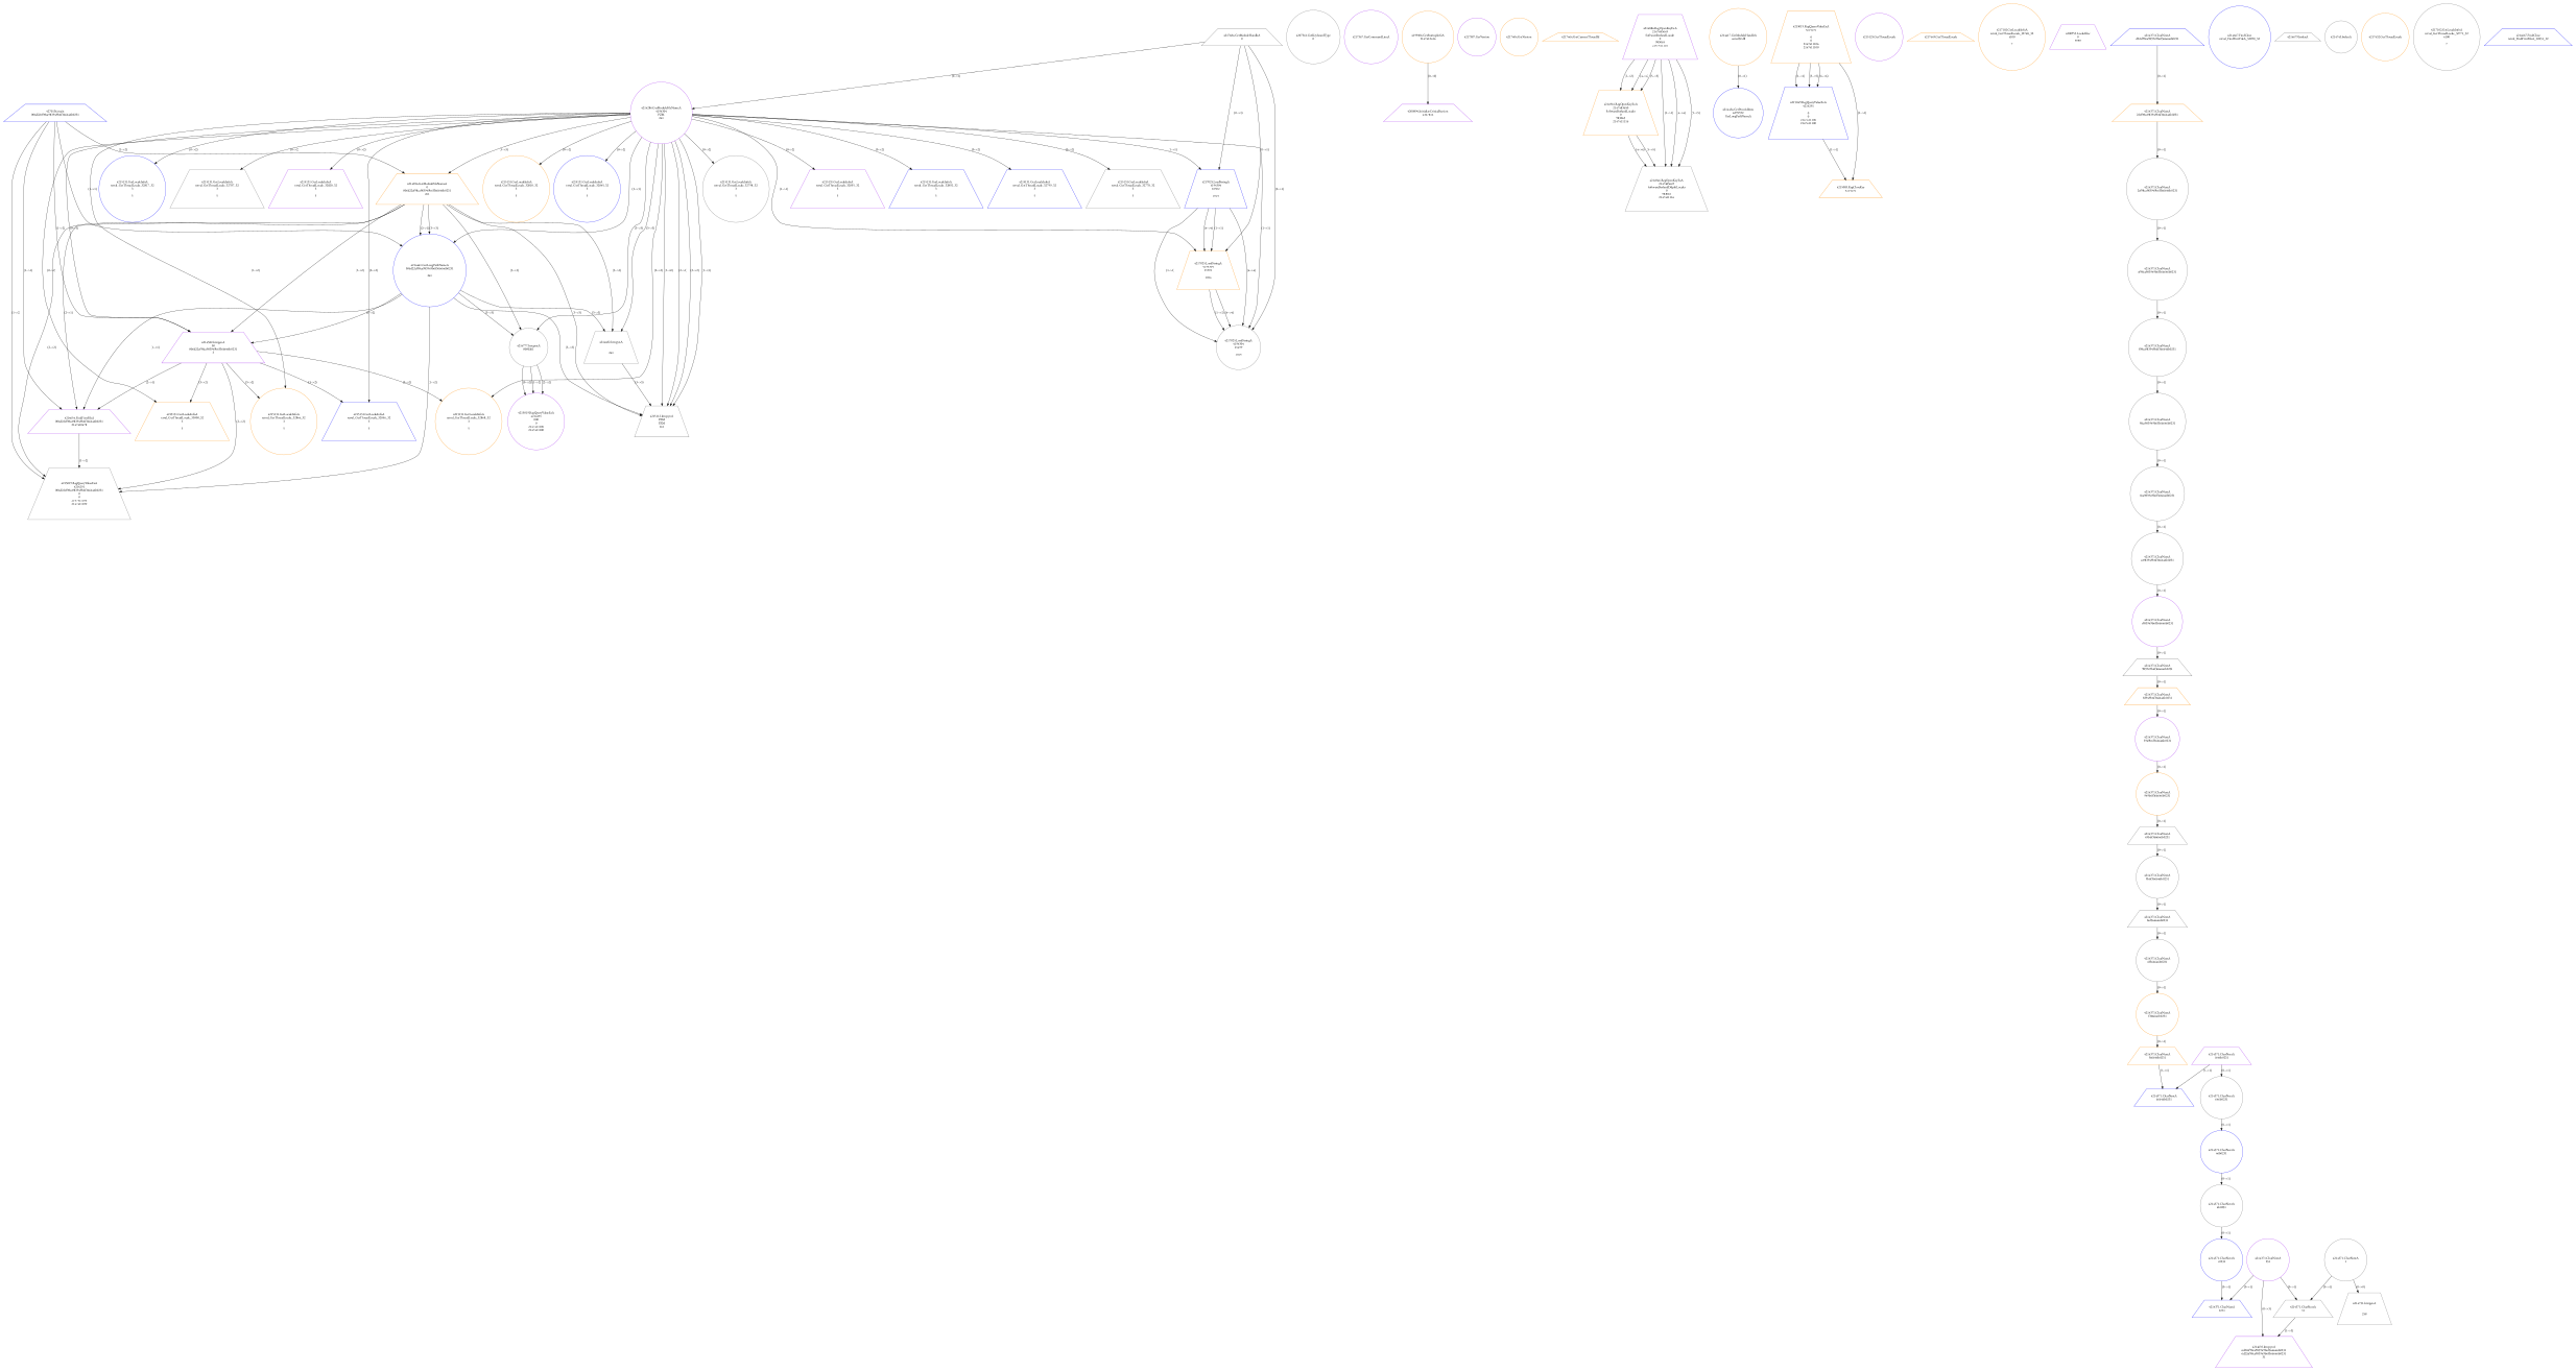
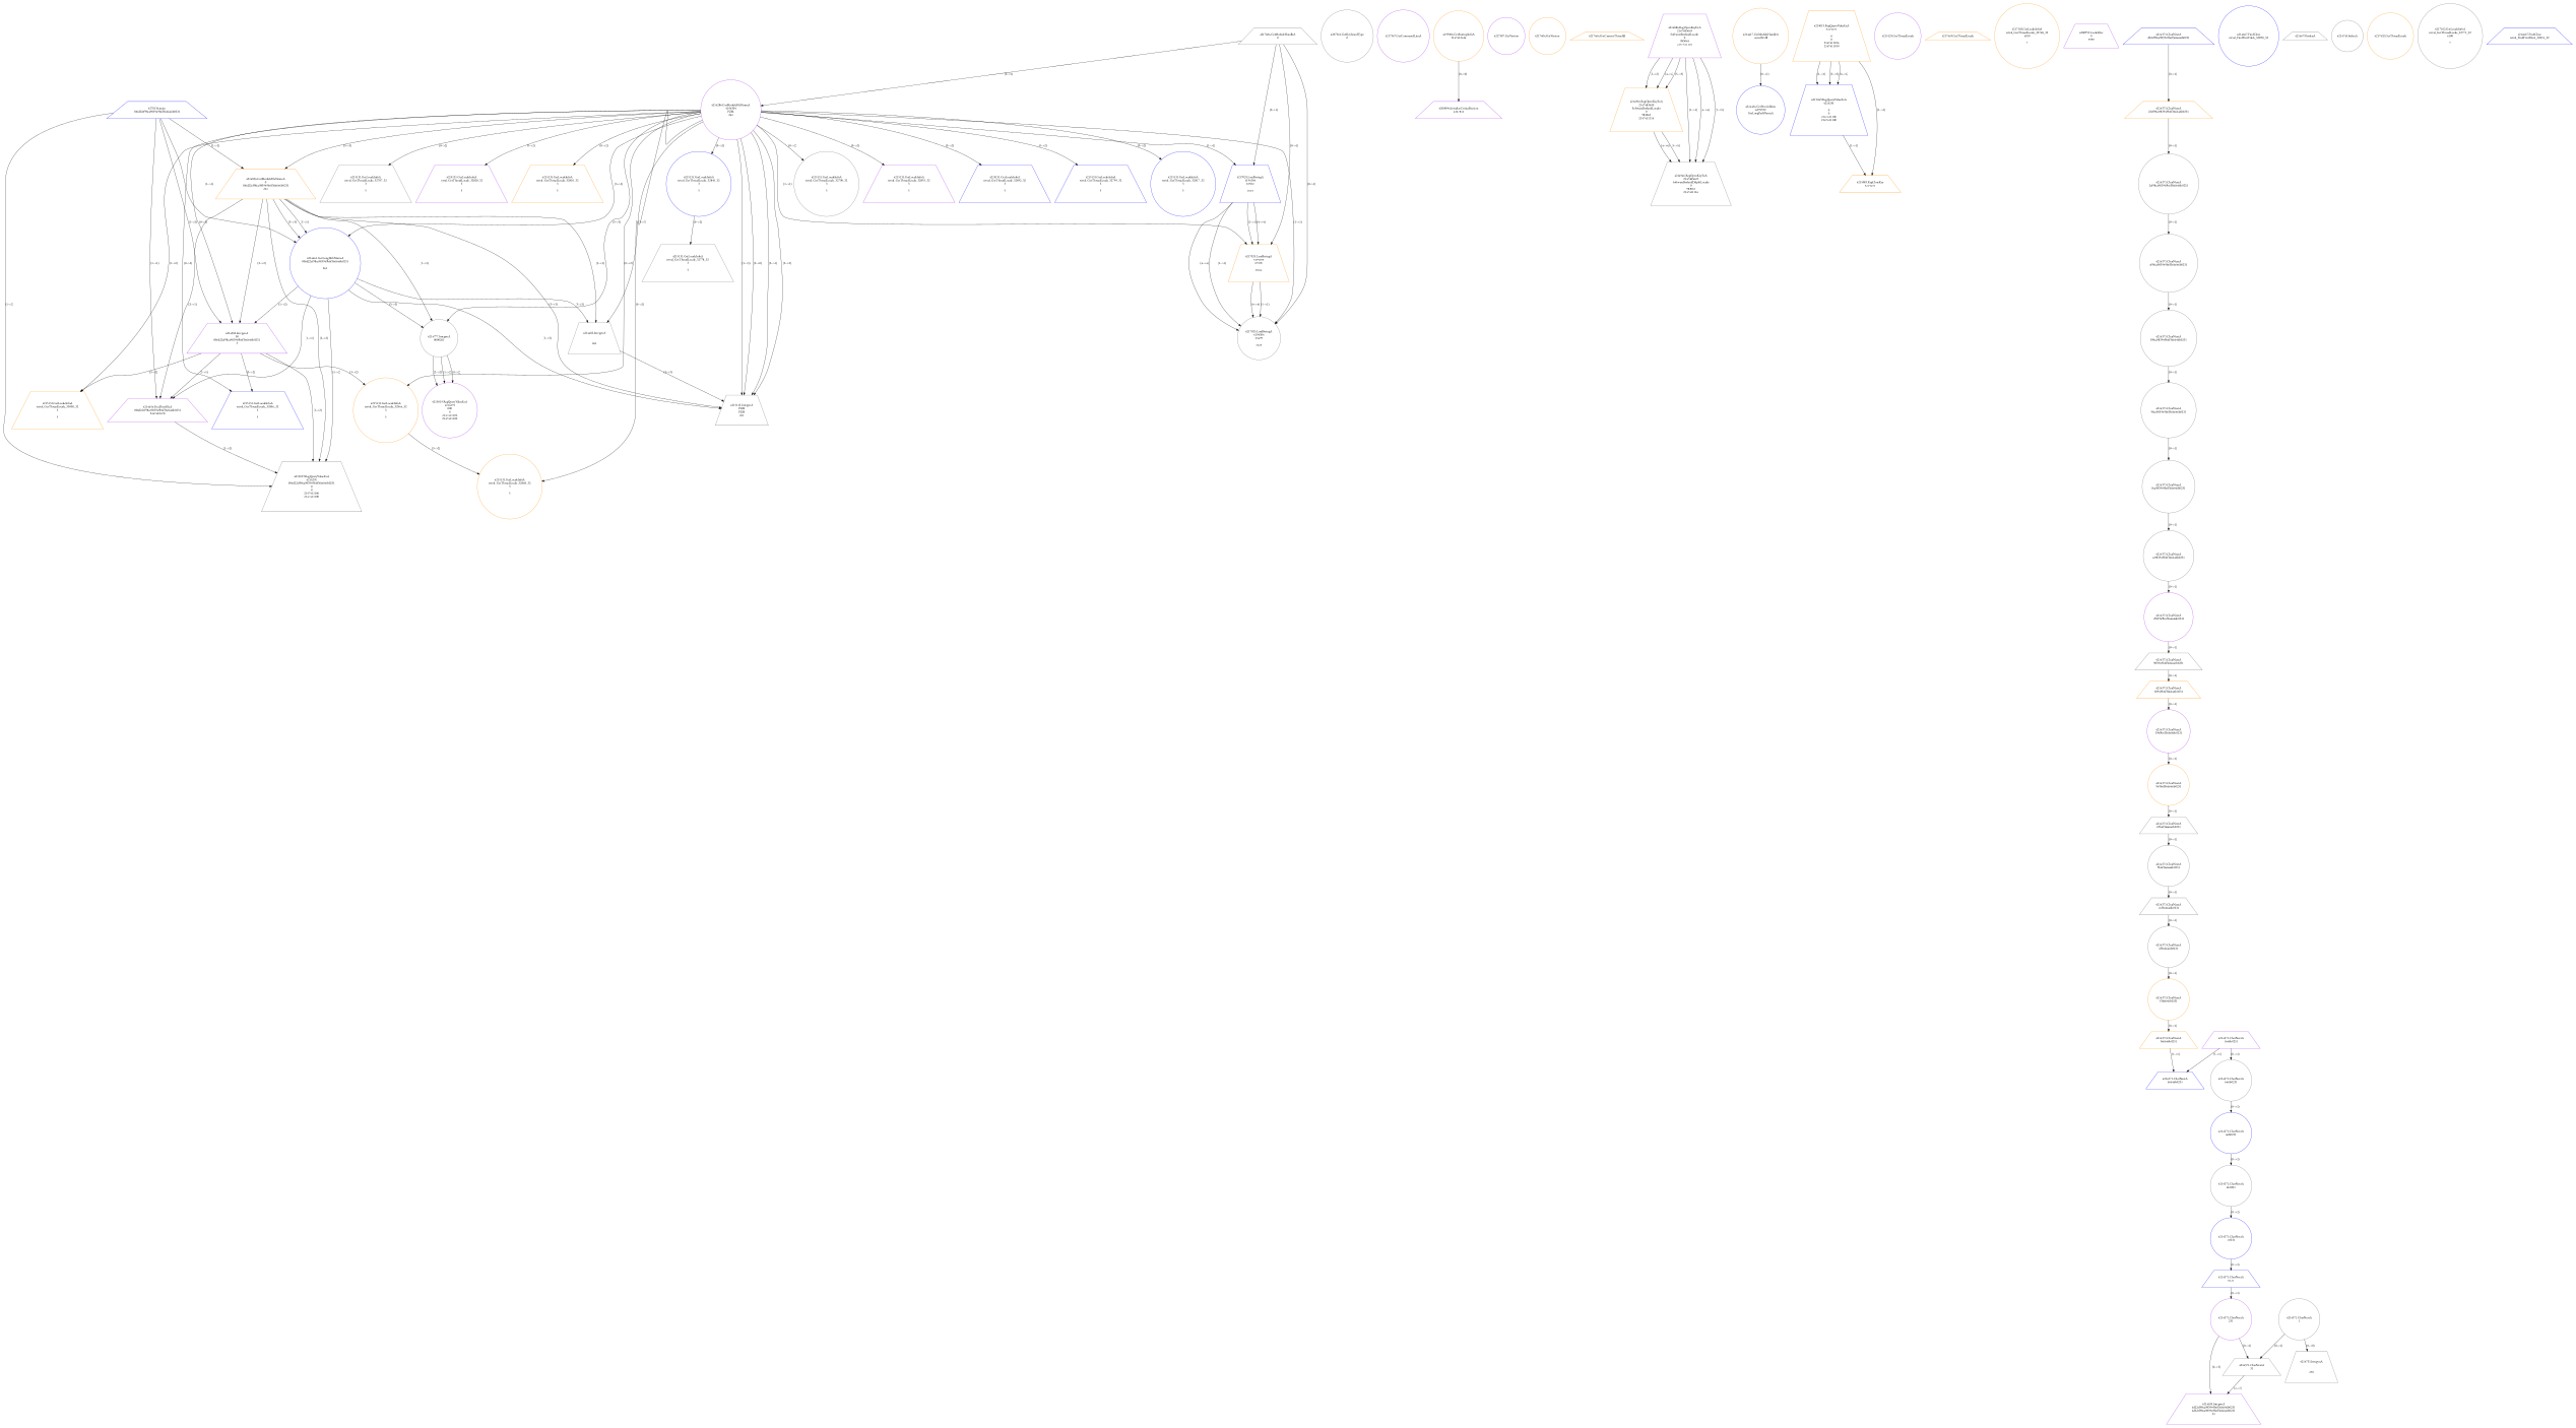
  digraph {
    fontname="EB Garamond"
    node [color=gray40 fontname="EB Garamond" shape=trapezium]
    edge [fontname="EB Garamond"]
    n1 [color=blue label="4270136.main\n006d22ef98ca983949b6f366646b0231"]
    n2 [color=darkorange label="4214856.GetModuleFileNameA\n0\n006d22ef98ca983949b6f366646b0231\n261"]
    n3 [color=blue label="4214461.GetLongPathNameA\n006d22ef98ca983949b6f366646b0231\n\n261" shape=circle]
    n4 [color=purple label="4214582.lstrcpynA\n00\n006d22ef98ca983949b6f366646b0231\n3"]
    n5 [color=purple label="4214654.FindFirstFileA\n006d22ef98ca983949b6f366646b0231\n2147410478"]
    n6 [label="4215019.RegQueryValueExA\n4214291\n006d22ef98ca983949b6f366646b0231\n0\n0\n2147411106\n2147411100"]
    n7 [label="4214482.lstrcpynA\n\n\n261"]
    n8 [label="4215112.lstrcpynA\nPZM\nPZM\n261"]
    n9 [label="4214777.lstrcpynA\n0000261" shape=circle]
    n10 [color=darkorange label="4215131.GetLocaleInfoA\nretval_GetThreadLocale_33000_32\n3\n\n5"]
    n11 [color=blue label="4215131.GetLocaleInfoA\nretval_GetThreadLocale_32856_32\n3\n\n5"]
    n12 [color=darkorange label="4215131.GetLocaleInfoA\nretval_GetThreadLocale_32844_32\n3\n\n5" shape=circle]
    n13 [color=darkorange label="4215131.GetLocaleInfoA\nretval_GetThreadLocale_32868_32\n3\n\n5" shape=circle]
    n14 [label="4217684.GetModuleHandleA\n0"]
    n15 [color=purple label="4214286.GetModuleFileNameA\n4194304\nPZM\n261" shape=circle]
    n16 [color=blue label="4217025.LoadStringA\n4194304\n65502\n\n1024"]
    n17 [color=darkorange label="4217025.LoadStringA\n4194304\n65501\n\n1024"]
    n18 [label="4217025.LoadStringA\n4194304\n65499\n\n1024" shape=circle]
    n19 [label="4215131.GetLocaleInfoA\nretval_GetThreadLocale_32798_32\n3\n\n5" shape=circle]
    n20 [color=purple label="4215131.GetLocaleInfoA\nretval_GetThreadLocale_32855_32\n3\n\n5"]
    n21 [color=blue label="4215131.GetLocaleInfoA\nretval_GetThreadLocale_32892_32\n3\n\n5"]
    n22 [color=blue label="4215131.GetLocaleInfoA\nretval_GetThreadLocale_32799_32\n3\n\n5"]
    n23 [label="4215131.GetLocaleInfoA\nretval_GetThreadLocale_32778_32\n3\n\n5"]
    n24 [color=blue label="4215131.GetLocaleInfoA\nretval_GetThreadLocale_32817_32\n3\n\n5" shape=circle]
    n25 [label="4215131.GetLocaleInfoA\nretval_GetThreadLocale_32787_32\n3\n\n5"]
    n26 [color=purple label="4215131.GetLocaleInfoA\nretval_GetThreadLocale_32820_32\n3\n\n5"]
-   n27 [color=darkorange label="4215131.GetLocaleInfoA\nretval_GetThreadLocale_32810_32\n3\n\n5" shape=circle]
+   n27 [color=darkorange label="4215131.GetLocaleInfoA\nretval_GetThreadLocale_32810_32\n3\n\n5"]
    n28 [color=blue label="4215131.GetLocaleInfoA\nretval_GetThreadLocale_32845_32\n3\n\n5" shape=circle]
    n29 [label="4207361.GetKeyboardType\n0" shape=circle]
    n30 [color=purple label="4217367.GetCommandLineA\n" shape=circle]
    n31 [color=darkorange label="4199106.GetStartupInfoA\n2147412416" shape=circle]
    n32 [color=purple label="4200894.InitializeCriticalSection\n4367812"]
    n33 [color=purple label="4217387.GetVersion\n" shape=circle]
    n34 [color=darkorange label="4217404.GetVersion\n" shape=circle]
    n35 [color=darkorange label="4217464.GetCurrentThreadId\n"]
    n36 [color=purple label="4215019.RegQueryValueExA\n4214291\n000\n0\n2147411106\n2147411100" shape=circle]
    n37 [color=purple label="4214886.RegOpenKeyExA\n2147483649\nSoftware\Borland\Locales\n0\n983065\n2147411116"]
    n38 [color=darkorange label="4214916.RegOpenKeyExA\n2147483650\nSoftware\Borland\Locales\n0\n983065\n2147411116"]
    n39 [label="4214946.RegOpenKeyExA\n2147483649\nSoftware\Borland\Delphi\Locales\n0\n983065\n2147411116"]
    n40 [color=darkorange label="4214417.GetModuleHandleA\nkernel32.dll" shape=circle]
    n41 [color=blue label="4214434.GetProcAddress\n6295592\nGetLongPathNameA" shape=circle]
    n42 [color=darkorange label="4215019.RegQueryValueExA\n4214291\n\n0\n0\n2147411106\n2147411100"]
    n43 [color=blue label="4215049.RegQueryValueExA\n4214291\n\n0\n0\n2147411106\n2147411100"]
    n44 [color=darkorange label="4215083.RegCloseKey\n4214291"]
    n45 [color=purple label="4215125.GetThreadLocale\n" shape=circle]
    n46 [color=darkorange label="4217449.GetThreadLocale\n"]
    n47 [color=darkorange label="4217102.GetLocaleInfoA\nretval_GetThreadLocale_32768_32\n4100\n\n7" shape=circle]
    n48 [color=purple label="4200955.LocalAlloc\n0\n4088"]
    n49 [color=blue label="4214371.CharNextA\nd22ef98ca983949b6f366646b0231"]
    n50 [color=darkorange label="4214371.CharNextA\n22ef98ca983949b6f366646b0231"]
    n51 [label="4214371.CharNextA\n2ef98ca983949b6f366646b0231" shape=circle]
    n52 [label="4214371.CharNextA\nef98ca983949b6f366646b0231" shape=circle]
    n53 [label="4214371.CharNextA\nf98ca983949b6f366646b0231" shape=circle]
    n54 [label="4214371.CharNextA\n98ca983949b6f366646b0231" shape=circle]
    n55 [label="4214371.CharNextA\n8ca983949b6f366646b0231" shape=circle]
    n56 [label="4214371.CharNextA\nca983949b6f366646b0231" shape=circle]
    n57 [color=purple label="4214371.CharNextA\na983949b6f366646b0231" shape=circle]
    n58 [label="4214371.CharNextA\n983949b6f366646b0231"]
    n59 [color=darkorange label="4214371.CharNextA\n83949b6f366646b0231"]
    n60 [color=purple label="4214371.CharNextA\n3949b6f366646b0231" shape=circle]
    n61 [color=darkorange label="4214371.CharNextA\n949b6f366646b0231" shape=circle]
    n62 [label="4214371.CharNextA\n49b6f366646b0231"]
    n63 [label="4214371.CharNextA\n9b6f366646b0231" shape=circle]
    n64 [label="4214371.CharNextA\nb6f366646b0231"]
    n65 [label="4214371.CharNextA\n6f366646b0231" shape=circle]
    n66 [color=darkorange label="4214371.CharNextA\nf366646b0231" shape=circle]
    n67 [color=darkorange label="4214371.CharNextA\n366646b0231"]
    n68 [color=blue label="4214371.CharNextA\n66646b0231"]
    n69 [color=purple label="4214371.CharNextA\n6646b0231"]
    n70 [label="4214371.CharNextA\n646b0231" shape=circle]
    n71 [color=blue label="4214371.CharNextA\n46b0231" shape=circle]
    n72 [label="4214371.CharNextA\n6b0231" shape=circle]
    n73 [color=blue label="4214371.CharNextA\nb0231" shape=circle]
    n74 [color=blue label="4214371.CharNextA\n0231"]
    n75 [color=purple label="4214371.CharNextA\n231" shape=circle]
    n76 [label="4214371.CharNextA\n31"]
    n77 [color=purple label="4214635.lstrcpynA\n6d22ef98ca983949b6f366646b0231\n6d22ef98ca983949b6f366646b0231\n31"]
    n78 [label="4214371.CharNextA\n1" shape=circle]
    n79 [label="4214731.lstrcpynA\n\n\n258"]
    n80 [color=blue label="4214667.FindClose\nretval_FindFirstFileA_32890_32" shape=circle]
    n81 [label="4214679.lstrlenA\n"]
    n82 [label="4214743.lstrlenA\n" shape=circle]
    n83 [color=darkorange label="4217432.GetThreadLocale\n" shape=circle]
    n84 [label="4217102.GetLocaleInfoA\nretval_GetThreadLocale_32771_32\n4100\n\n7" shape=circle]
    n85 [color=blue label="4214667.FindClose\nretval_FindFirstFileA_32831_32"]
    n1 -> n2 [label="(1-->2)"]
    n1 -> n3 [label="(1-->1)"]
    n1 -> n4 [label="(1-->2)"]
    n1 -> n5 [label="(1-->1)"]
    n1 -> n6 [label="(1-->2)"]
    n2 -> n3 [label="(2-->1)"]
    n2 -> n3 [label="(3-->3)"]
    n2 -> n4 [label="(2-->2)"]
    n2 -> n5 [label="(2-->1)"]
    n2 -> n6 [label="(2-->2)"]
    n2 -> n7 [label="(3-->3)"]
    n2 -> n8 [label="(3-->3)"]
    n2 -> n9 [label="(3-->3)"]
    n3 -> n4 [label="(1-->2)"]
    n3 -> n5 [label="(1-->1)"]
    n3 -> n6 [label="(1-->2)"]
    n3 -> n7 [label="(3-->3)"]
    n3 -> n8 [label="(3-->3)"]
    n3 -> n9 [label="(3-->3)"]
    n4 -> n5 [label="(2-->1)"]
    n4 -> n6 [label="(2-->2)"]
    n4 -> n10 [label="(3-->2)"]
    n4 -> n11 [label="(3-->2)"]
    n4 -> n12 [label="(3-->2)"]
-   n4 -> n13 [label="(3-->2)"]
+   n12 -> n13 [label="(3-->2)"]
    n5 -> n6 [label="(1-->2)"]
    n7 -> n8 [label="(3-->3)"]
    n9 -> n36 [label="(1-->2)"]
    n9 -> n36 [label="(2-->2)"]
    n9 -> n36 [label="(0-->2)"]
    n14 -> n15 [label="(0-->1)"]
    n14 -> n16 [label="(0-->1)"]
    n14 -> n17 [label="(0-->1)"]
    n14 -> n18 [label="(0-->1)"]
    n15 -> n2 [label="(3-->3)"]
    n15 -> n3 [label="(3-->3)"]
    n15 -> n4 [label="(0-->3)"]
    n15 -> n7 [label="(3-->3)"]
    n15 -> n8 [label="(2-->1)"]
    n15 -> n8 [label="(2-->2)"]
    n15 -> n8 [label="(3-->3)"]
    n15 -> n8 [label="(2-->0)"]
    n15 -> n9 [label="(3-->3)"]
    n15 -> n10 [label="(0-->2)"]
    n15 -> n11 [label="(0-->2)"]
    n15 -> n12 [label="(0-->2)"]
    n15 -> n13 [label="(0-->2)"]
    n15 -> n16 [label="(1-->1)"]
    n15 -> n17 [label="(1-->1)"]
    n15 -> n18 [label="(1-->1)"]
    n15 -> n19 [label="(0-->2)"]
    n15 -> n20 [label="(0-->2)"]
    n15 -> n21 [label="(0-->2)"]
    n15 -> n22 [label="(0-->2)"]
-   n15 -> n23 [label="(0-->2)"]
+   n28 -> n23 [label="(0-->2)"]
    n15 -> n24 [label="(0-->2)"]
    n15 -> n25 [label="(0-->2)"]
    n15 -> n26 [label="(0-->2)"]
    n15 -> n27 [label="(0-->2)"]
    n15 -> n28 [label="(0-->2)"]
    n16 -> n17 [label="(1-->1)"]
    n16 -> n17 [label="(4-->4)"]
    n16 -> n18 [label="(1-->1)"]
    n16 -> n18 [label="(4-->4)"]
    n17 -> n18 [label="(1-->1)"]
    n17 -> n18 [label="(4-->4)"]
    n31 -> n32 [label="(0-->0)"]
    n37 -> n38 [label="(2-->2)"]
    n37 -> n38 [label="(4-->4)"]
    n37 -> n38 [label="(5-->5)"]
    n37 -> n39 [label="(1-->1)"]
    n37 -> n39 [label="(4-->4)"]
    n37 -> n39 [label="(5-->5)"]
    n38 -> n39 [label="(4-->4)"]
    n38 -> n39 [label="(5-->5)"]
    n40 -> n41 [label="(0-->1)"]
    n42 -> n43 [label="(1-->1)"]
    n42 -> n43 [label="(5-->5)"]
    n42 -> n43 [label="(6-->6)"]
    n42 -> n44 [label="(1-->1)"]
    n43 -> n44 [label="(1-->1)"]
    n49 -> n50 [label="(0-->1)"]
    n50 -> n51 [label="(0-->1)"]
    n51 -> n52 [label="(0-->1)"]
    n52 -> n53 [label="(0-->1)"]
    n53 -> n54 [label="(0-->1)"]
    n54 -> n55 [label="(0-->1)"]
    n55 -> n56 [label="(0-->1)"]
    n56 -> n57 [label="(0-->1)"]
    n57 -> n58 [label="(0-->1)"]
    n58 -> n59 [label="(0-->1)"]
    n59 -> n60 [label="(0-->1)"]
    n60 -> n61 [label="(0-->1)"]
    n61 -> n62 [label="(0-->1)"]
    n62 -> n63 [label="(0-->1)"]
    n63 -> n64 [label="(0-->1)"]
    n64 -> n65 [label="(0-->1)"]
    n65 -> n66 [label="(0-->1)"]
    n66 -> n67 [label="(0-->1)"]
    n67 -> n68 [label="(0-->1)"]
    n69 -> n68 [label="(0-->1)"]
    n69 -> n70 [label="(0-->1)"]
    n70 -> n71 [label="(0-->1)"]
    n71 -> n72 [label="(0-->1)"]
    n72 -> n73 [label="(0-->1)"]
    n73 -> n74 [label="(0-->1)"]
-   n75 -> n74 [label="(0-->1)"]
+   n74 -> n75 [label="(0-->1)"]
    n75 -> n76 [label="(0-->1)"]
    n75 -> n77 [label="(0-->3)"]
    n76 -> n77 [label="(1-->3)"]
    n78 -> n76 [label="(0-->1)"]
    n78 -> n79 [label="(0-->0)"]
  }
